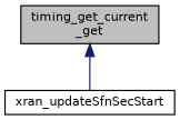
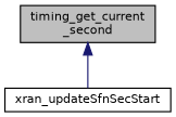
  digraph {
    rankdir=TB
    node [color=black fontname=Helvetica fontsize=10 shape=record style=filled]
-   n1 [fillcolor=grey75 fontcolor=black height=0.2 label="timing_get_current\l_get" width=0.4]
+   n1 [fillcolor=grey75 fontcolor=black height=0.2 label="timing_get_current\l_second" width=0.4]
    n2 [fillcolor=white height=0.2 label=xran_updateSfnSecStart width=0.4]
    n1 -> n2 [color=midnightblue dir=back fontname=Helvetica fontsize=10 labelfontname=Helvetica labelfontsize=10 style=solid]
  }
